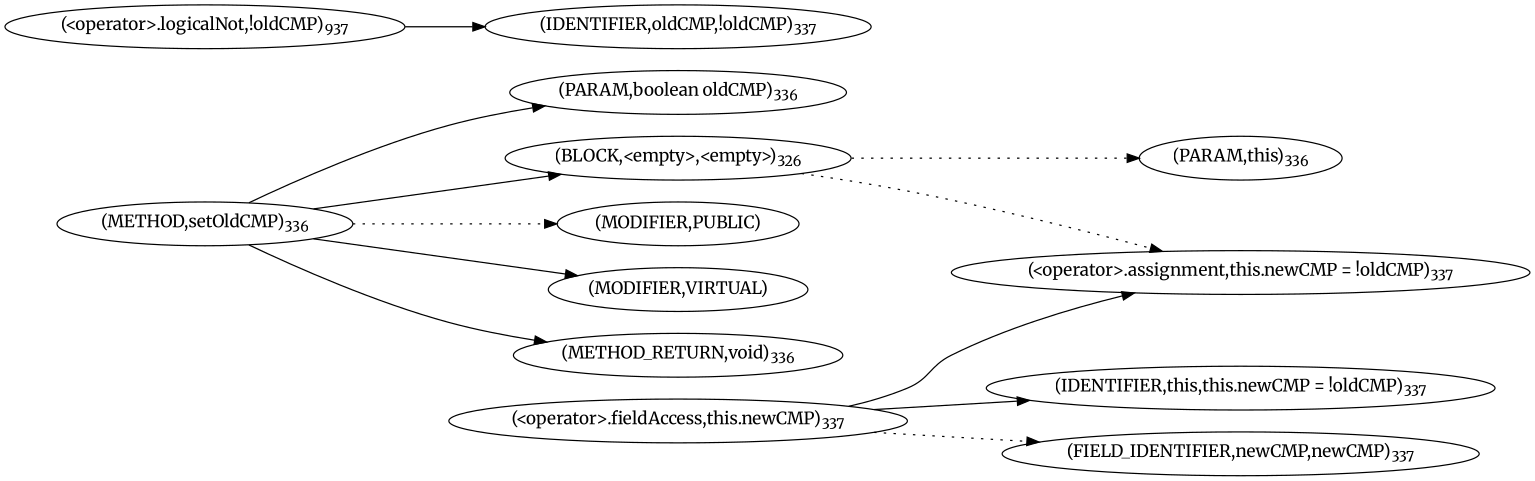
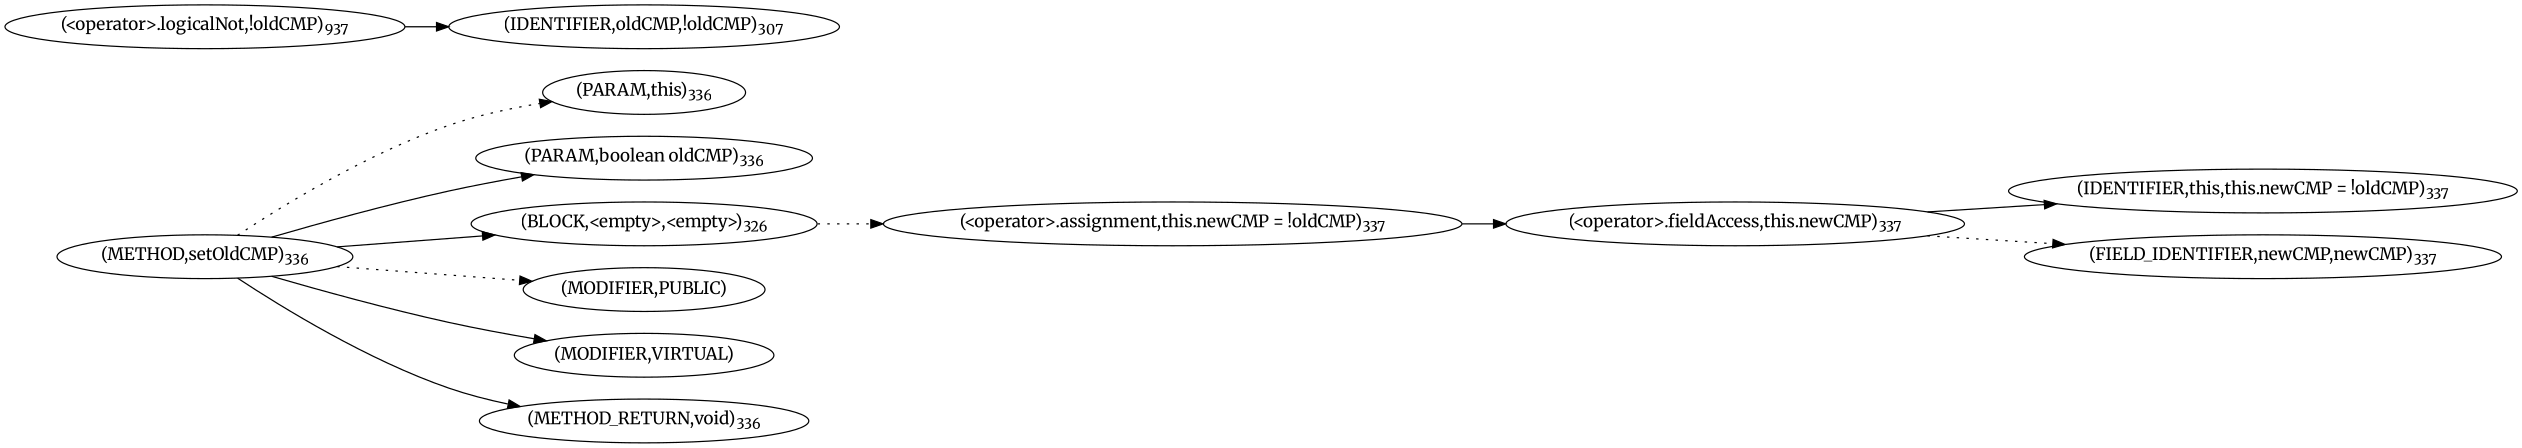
  digraph {
    fontname=Merriweather
    rankdir=LR
    node [fontname=Merriweather]
    edge [fontname=Merriweather style=solid]
    n1 [label=<(METHOD,setOldCMP)<SUB>336</SUB>>]
    n2 [label=<(PARAM,this)<SUB>336</SUB>>]
    n3 [label=<(PARAM,boolean oldCMP)<SUB>336</SUB>>]
    n4 [label=<(BLOCK,&lt;empty&gt;,&lt;empty&gt;)<SUB>326</SUB>>]
    n5 [label=<(MODIFIER,PUBLIC)>]
    n6 [label=<(MODIFIER,VIRTUAL)>]
    n7 [label=<(METHOD_RETURN,void)<SUB>336</SUB>>]
    n8 [label=<(&lt;operator&gt;.assignment,this.newCMP = !oldCMP)<SUB>337</SUB>>]
    n9 [label=<(&lt;operator&gt;.fieldAccess,this.newCMP)<SUB>337</SUB>>]
    n10 [label=<(IDENTIFIER,this,this.newCMP = !oldCMP)<SUB>337</SUB>>]
    n11 [label=<(FIELD_IDENTIFIER,newCMP,newCMP)<SUB>337</SUB>>]
    n12 [label=<(&lt;operator&gt;.logicalNot,!oldCMP)<SUB>937</SUB>>]
-   n13 [label=<(IDENTIFIER,oldCMP,!oldCMP)<SUB>337</SUB>>]
-   n4 -> n2 [style=dotted]
+   n13 [label=<(IDENTIFIER,oldCMP,!oldCMP)<SUB>307</SUB>>]
+   n1 -> n2 [style=dotted]
    n1 -> n3
    n1 -> n4
    n1 -> n5 [style=dotted]
    n1 -> n6
    n1 -> n7
    n4 -> n8 [style=dotted]
-   n9 -> n8
+   n8 -> n9
    n9 -> n10
    n9 -> n11 [style=dotted]
    n12 -> n13
  }
